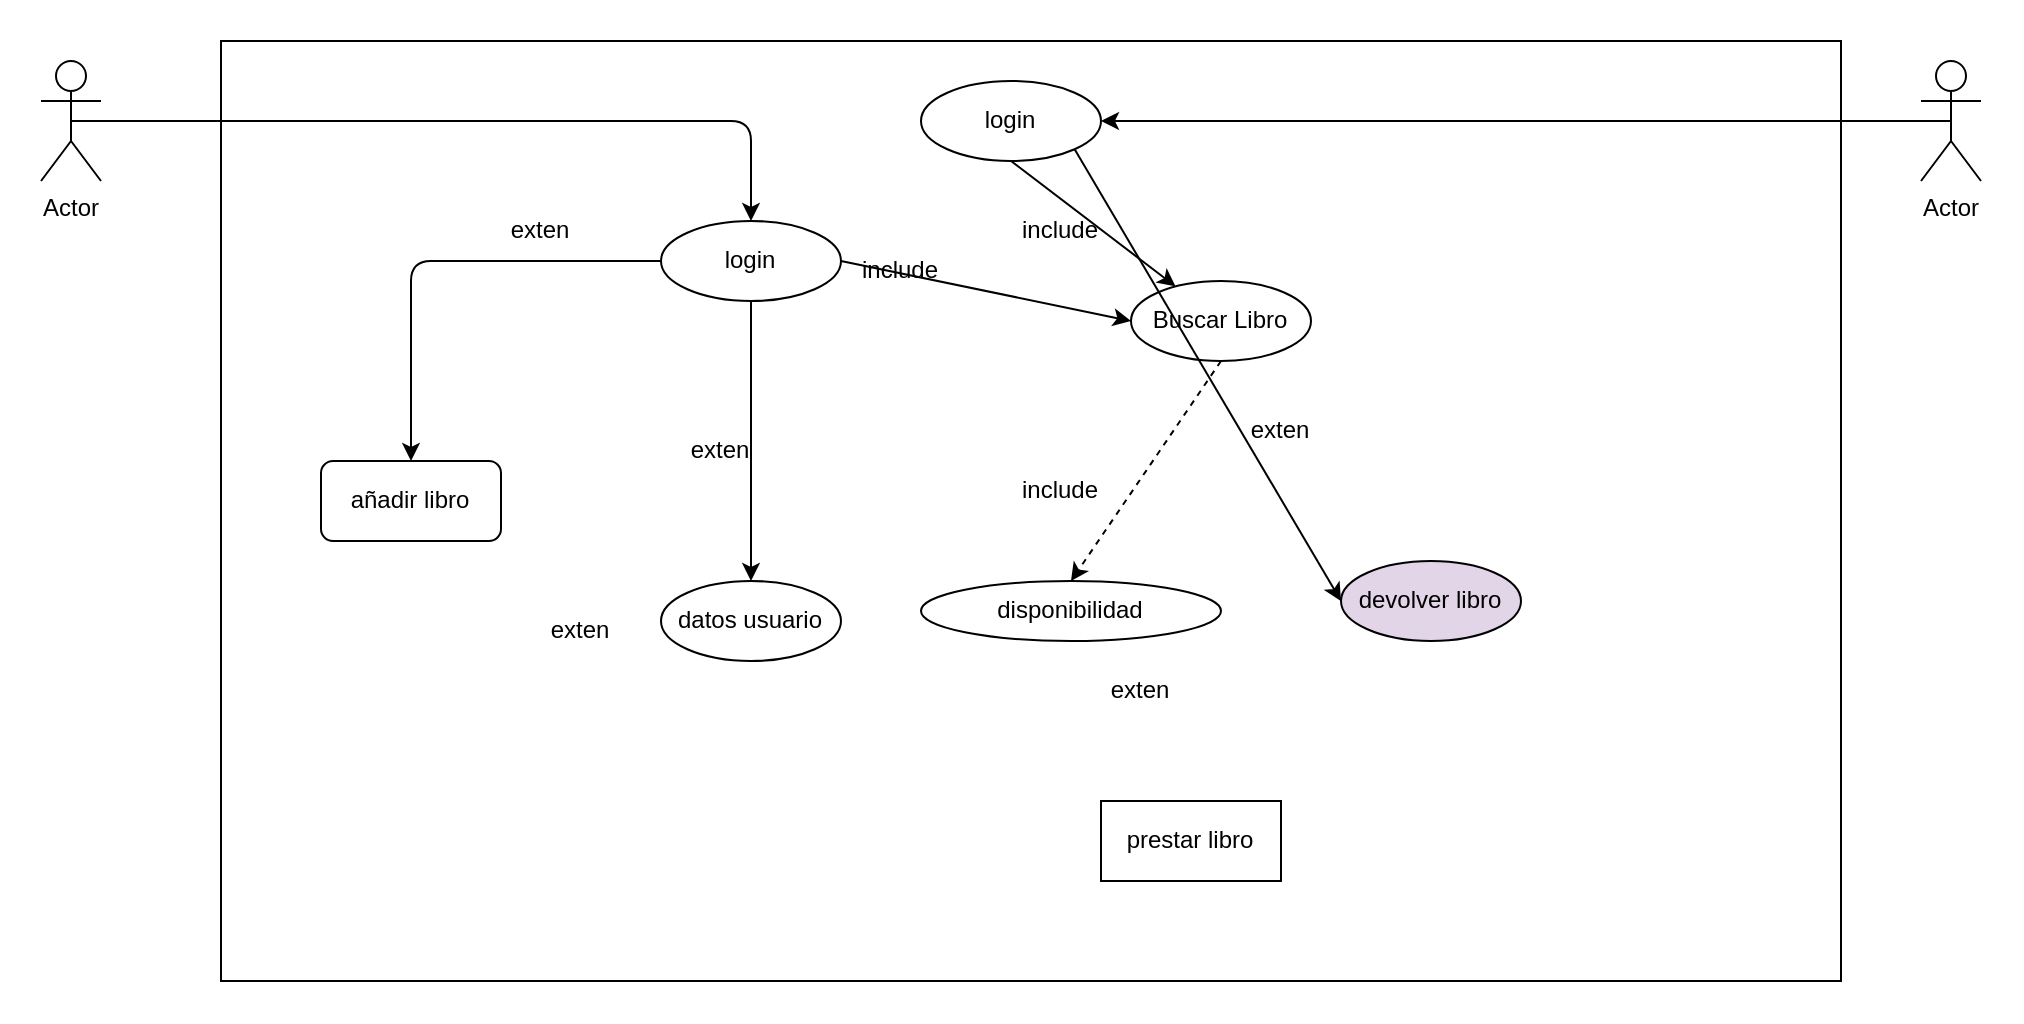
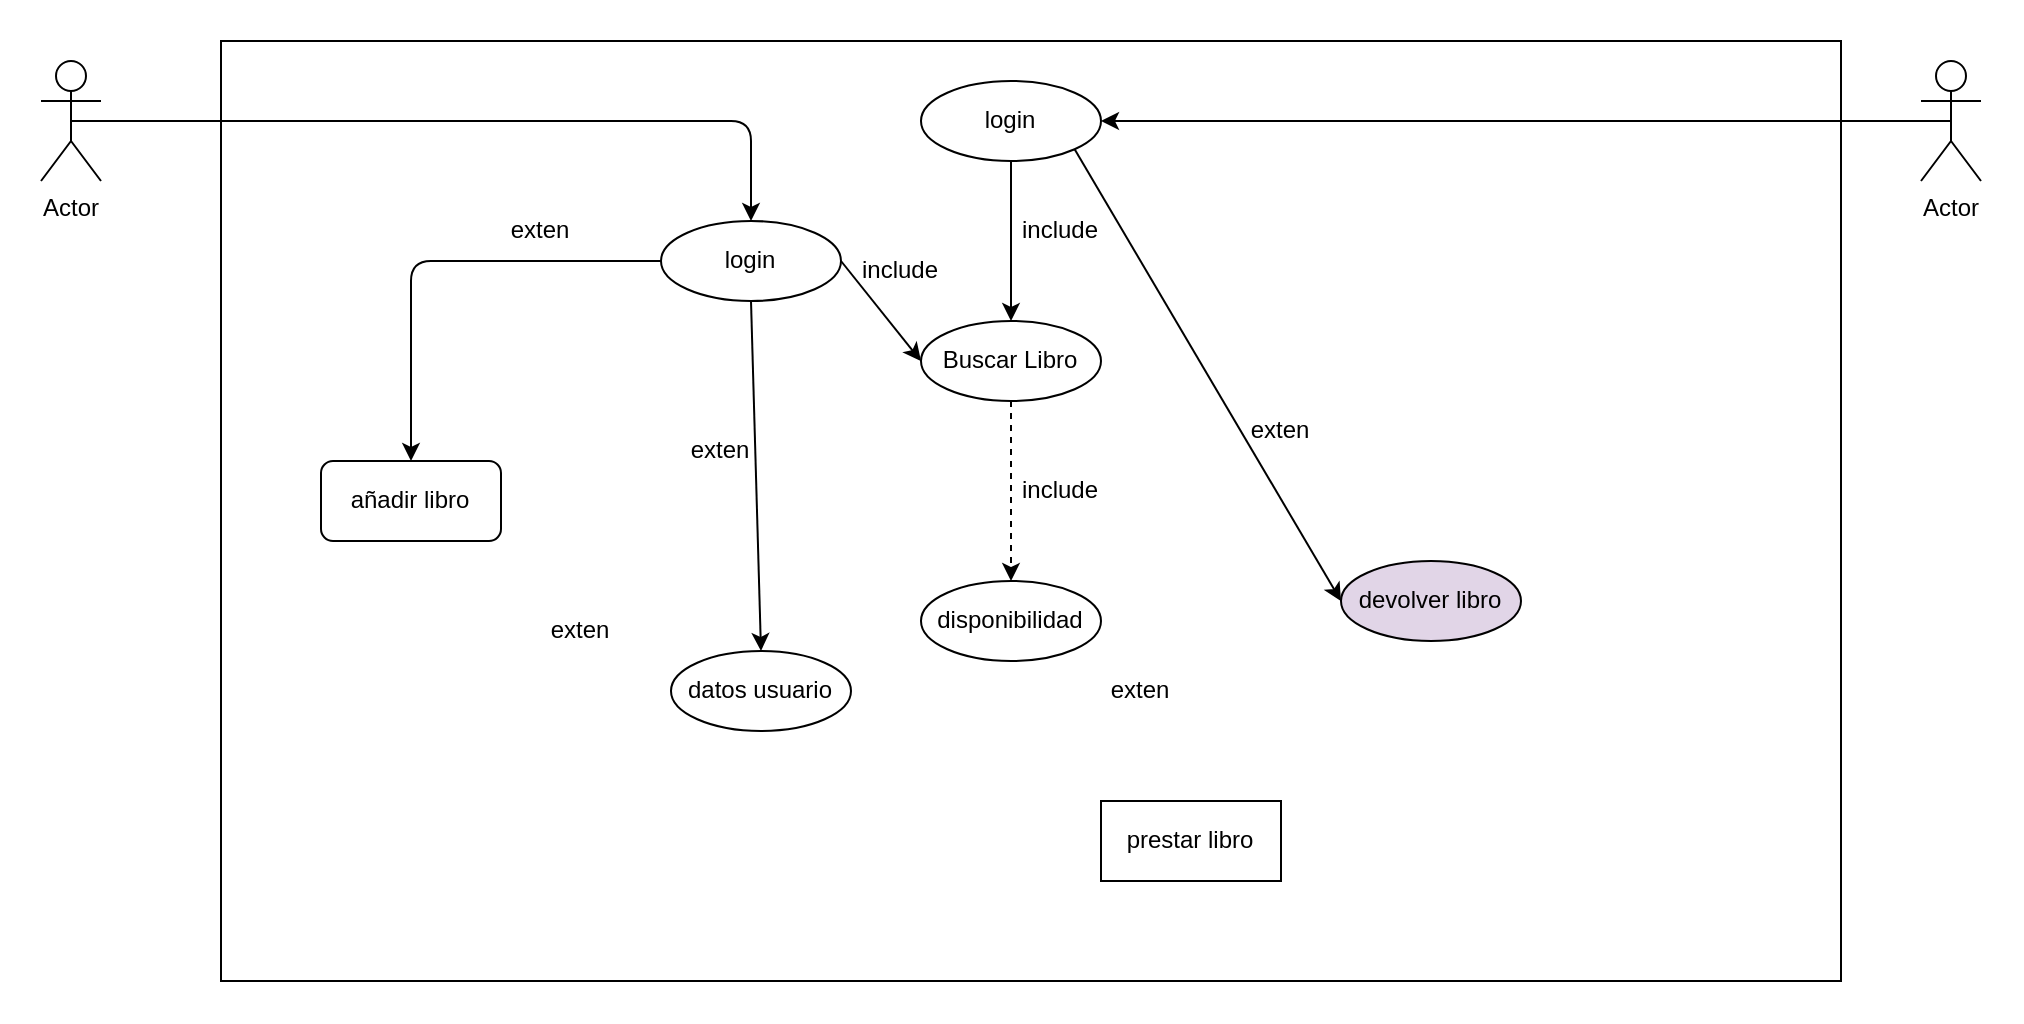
  <mxCell id="0" />
  <mxCell id="1" parent="0" />
  <mxCell id="2" value="" style="rounded=0;whiteSpace=wrap;html=1;" parent="1" vertex="1"><mxGeometry x="110" y="20" width="810" height="470" as="geometry" /></mxCell>
- <mxCell id="3" value="Buscar Libro" style="ellipse;whiteSpace=wrap;html=1;" parent="1" vertex="1"><mxGeometry x="565" y="140" width="90" height="40" as="geometry" /></mxCell>
+ <mxCell id="3" value="Buscar Libro" style="ellipse;whiteSpace=wrap;html=1;" parent="1" vertex="1"><mxGeometry x="460" y="160" width="90" height="40" as="geometry" /></mxCell>
  <mxCell id="4" value="prestar libro" style="whiteSpace=wrap;html=1;rounded=0;" parent="1" vertex="1"><mxGeometry x="550" y="400" width="90" height="40" as="geometry" /></mxCell>
  <mxCell id="5" value="devolver libro" style="ellipse;whiteSpace=wrap;html=1;fillColor=#e1d5e7;" parent="1" vertex="1"><mxGeometry x="670" y="280" width="90" height="40" as="geometry" /></mxCell>
  <mxCell id="6" value="añadir libro" style="whiteSpace=wrap;html=1;rounded=1;" parent="1" vertex="1"><mxGeometry x="160" y="230" width="90" height="40" as="geometry" /></mxCell>
- <mxCell id="7" value="datos usuario" style="ellipse;whiteSpace=wrap;html=1;" parent="1" vertex="1"><mxGeometry x="330" y="290" width="90" height="40" as="geometry" /></mxCell>
+ <mxCell id="7" value="datos usuario" style="ellipse;whiteSpace=wrap;html=1;" parent="1" vertex="1"><mxGeometry x="335" y="325" width="90" height="40" as="geometry" /></mxCell>
  <mxCell id="8" value="login" style="ellipse;whiteSpace=wrap;html=1;" parent="1" vertex="1"><mxGeometry x="460" y="40" width="90" height="40" as="geometry" /></mxCell>
  <mxCell id="9" value="" style="endArrow=classic;html=1;exitX=0.5;exitY=1;exitDx=0;exitDy=0;" parent="1" source="8" target="3" edge="1"><mxGeometry width="50" height="50" relative="1" as="geometry"><mxPoint x="540" y="130" as="sourcePoint" /><mxPoint x="590" y="80" as="targetPoint" /></mxGeometry></mxCell>
  <mxCell id="10" value="" style="endArrow=classic;html=1;exitX=0.5;exitY=1;exitDx=0;exitDy=0;entryX=0.5;entryY=0;entryDx=0;entryDy=0;" parent="1" source="12" target="7" edge="1"><mxGeometry width="50" height="50" relative="1" as="geometry"><mxPoint x="590" y="160" as="sourcePoint" /><mxPoint x="590" y="240" as="targetPoint" /></mxGeometry></mxCell>
  <mxCell id="11" value="" style="endArrow=classic;html=1;exitX=1;exitY=1;exitDx=0;exitDy=0;entryX=0;entryY=0.5;entryDx=0;entryDy=0;" parent="1" source="8" target="5" edge="1"><mxGeometry width="50" height="50" relative="1" as="geometry"><mxPoint x="610" y="210" as="sourcePoint" /><mxPoint x="610" y="290" as="targetPoint" /></mxGeometry></mxCell>
  <mxCell id="12" value="login" style="ellipse;whiteSpace=wrap;html=1;" parent="1" vertex="1"><mxGeometry x="330" y="110" width="90" height="40" as="geometry" /></mxCell>
  <mxCell id="13" value="" style="endArrow=classic;html=1;exitX=0;exitY=0.5;exitDx=0;exitDy=0;entryX=0.5;entryY=0;entryDx=0;entryDy=0;" parent="1" source="12" target="6" edge="1"><mxGeometry width="50" height="50" relative="1" as="geometry"><mxPoint x="300" y="170" as="sourcePoint" /><mxPoint x="300" y="250" as="targetPoint" /><Array as="points"><mxPoint x="205" y="130" /></Array></mxGeometry></mxCell>
  <mxCell id="14" value="" style="endArrow=classic;html=1;exitX=1;exitY=0.5;exitDx=0;exitDy=0;entryX=0;entryY=0.5;entryDx=0;entryDy=0;" parent="1" source="12" target="3" edge="1"><mxGeometry width="50" height="50" relative="1" as="geometry"><mxPoint x="535" y="110" as="sourcePoint" /><mxPoint x="535" y="190" as="targetPoint" /></mxGeometry></mxCell>
  <mxCell id="15" value="exten" style="text;html=1;strokeColor=none;fillColor=none;align=center;verticalAlign=middle;whiteSpace=wrap;rounded=0;" parent="1" vertex="1"><mxGeometry x="240" y="100" width="60" height="30" as="geometry" /></mxCell>
  <mxCell id="16" value="exten" style="text;html=1;strokeColor=none;fillColor=none;align=center;verticalAlign=middle;whiteSpace=wrap;rounded=0;" parent="1" vertex="1"><mxGeometry x="610" y="200" width="60" height="30" as="geometry" /></mxCell>
  <mxCell id="17" value="exten" style="text;html=1;strokeColor=none;fillColor=none;align=center;verticalAlign=middle;whiteSpace=wrap;rounded=0;" parent="1" vertex="1"><mxGeometry x="330" y="210" width="60" height="30" as="geometry" /></mxCell>
  <mxCell id="18" value="include" style="text;html=1;strokeColor=none;fillColor=none;align=center;verticalAlign=middle;whiteSpace=wrap;rounded=0;" parent="1" vertex="1"><mxGeometry x="500" y="100" width="60" height="30" as="geometry" /></mxCell>
  <mxCell id="19" value="Actor" style="shape=umlActor;verticalLabelPosition=bottom;verticalAlign=top;html=1;outlineConnect=0;" parent="1" vertex="1"><mxGeometry x="20" y="30" width="30" height="60" as="geometry" /></mxCell>
  <mxCell id="20" value="Actor" style="shape=umlActor;verticalLabelPosition=bottom;verticalAlign=top;html=1;outlineConnect=0;" parent="1" vertex="1"><mxGeometry x="960" y="30" width="30" height="60" as="geometry" /></mxCell>
  <mxCell id="21" value="include" style="text;html=1;strokeColor=none;fillColor=none;align=center;verticalAlign=middle;whiteSpace=wrap;rounded=0;" parent="1" vertex="1"><mxGeometry x="420" y="120" width="60" height="30" as="geometry" /></mxCell>
  <mxCell id="22" value="exten" style="text;html=1;strokeColor=none;fillColor=none;align=center;verticalAlign=middle;whiteSpace=wrap;rounded=0;" parent="1" vertex="1"><mxGeometry x="540" y="330" width="60" height="30" as="geometry" /></mxCell>
  <mxCell id="23" value="" style="endArrow=classic;html=1;exitX=0.5;exitY=0.5;exitDx=0;exitDy=0;exitPerimeter=0;entryX=1;entryY=0.5;entryDx=0;entryDy=0;" parent="1" source="20" target="8" edge="1"><mxGeometry width="50" height="50" relative="1" as="geometry"><mxPoint x="930" y="160" as="sourcePoint" /><mxPoint x="870" y="60" as="targetPoint" /></mxGeometry></mxCell>
  <mxCell id="24" value="" style="endArrow=classic;html=1;exitX=0.5;exitY=0.5;exitDx=0;exitDy=0;exitPerimeter=0;entryX=0.5;entryY=0;entryDx=0;entryDy=0;" parent="1" source="19" target="12" edge="1"><mxGeometry width="50" height="50" relative="1" as="geometry"><mxPoint x="95" y="269" as="sourcePoint" /><mxPoint x="160" y="60" as="targetPoint" /><Array as="points"><mxPoint x="375" y="60" /></Array></mxGeometry></mxCell>
- <mxCell id="25" value="disponibilidad" style="ellipse;whiteSpace=wrap;html=1;" parent="1" vertex="1"><mxGeometry x="460" y="290" width="150" height="30" as="geometry" /></mxCell>
+ <mxCell id="25" value="disponibilidad" style="ellipse;whiteSpace=wrap;html=1;" parent="1" vertex="1"><mxGeometry x="460" y="290" width="90" height="40" as="geometry" /></mxCell>
  <mxCell id="26" value="" style="endArrow=classic;html=1;exitX=0.5;exitY=1;exitDx=0;exitDy=0;entryX=0.5;entryY=0;entryDx=0;entryDy=0;dashed=1;" parent="1" source="3" target="25" edge="1"><mxGeometry width="50" height="50" relative="1" as="geometry"><mxPoint x="470" y="240" as="sourcePoint" /><mxPoint x="510" y="290" as="targetPoint" /></mxGeometry></mxCell>
  <mxCell id="27" value="include" style="text;html=1;strokeColor=none;fillColor=none;align=center;verticalAlign=middle;whiteSpace=wrap;rounded=0;" parent="1" vertex="1"><mxGeometry x="500" y="230" width="60" height="30" as="geometry" /></mxCell>
  <mxCell id="28" value="exten" style="text;html=1;strokeColor=none;fillColor=none;align=center;verticalAlign=middle;whiteSpace=wrap;rounded=0;" parent="1" vertex="1"><mxGeometry x="260" y="300" width="60" height="30" as="geometry" /></mxCell>
